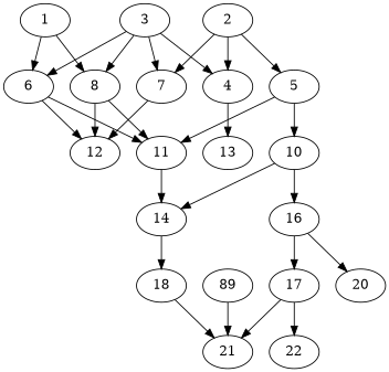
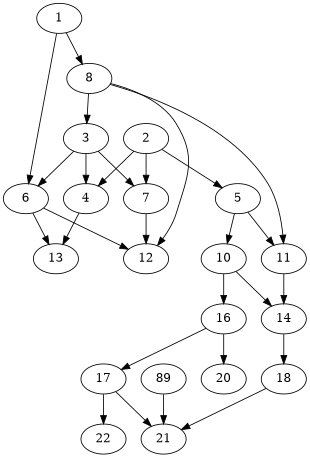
  digraph {
    node [alpha=0.17]
    1 [alpha=0.05 expect_size=277462948773888000000]
    6 [alpha=0.08 expect_size=10202025908006222]
    8 [alpha=0.08 expect_size=26624859836816293888]
    11 [alpha=0.01 expect_size=7356635065107969]
    12 [alpha=0.07 expect_size=327339675089726784]
    14 [alpha=0.11 expect_size=3950287379234816000]
    2 [expect_size=329619252485935]
    4 [alpha=0.18 expect_size=4837104122250680]
    5 [expect_size=26537992499757056000]
    7 [alpha=0.14 expect_size=27035269193504252]
    13 [alpha=0.06 expect_size=7533586595274817536]
    10 [alpha=0.12 expect_size=3705703830302752768]
    16 [expect_size=483180624731258176]
    3 [alpha=0.01 expect_size=59845816362373808]
    18 [alpha=0.09 expect_size=870108088116289]
    17 [alpha=0.15 expect_size=4987148921922182]
    20 [alpha=0.11 expect_size=41338165814594824]
    21 [expect_size=400188003150155904]
    22 [alpha=0.11 expect_size=5858069228325699584]
    n20 [alpha=0.07 expect_size=3388755631948525 label=89]
    1 -> 6
    1 -> 8
-   6 -> 11
+   6 -> 13
    6 -> 12
    8 -> 11
    8 -> 12
    11 -> 14
    14 -> 18
    2 -> 4
    2 -> 5
    2 -> 7
    4 -> 13
    5 -> 11
    5 -> 10
    7 -> 12
    10 -> 14
    10 -> 16
    16 -> 17
    16 -> 20
    3 -> 6
-   3 -> 8
+   8 -> 3
    3 -> 4
    3 -> 7
    18 -> 21
    17 -> 21
    17 -> 22
    n20 -> 21
  }
